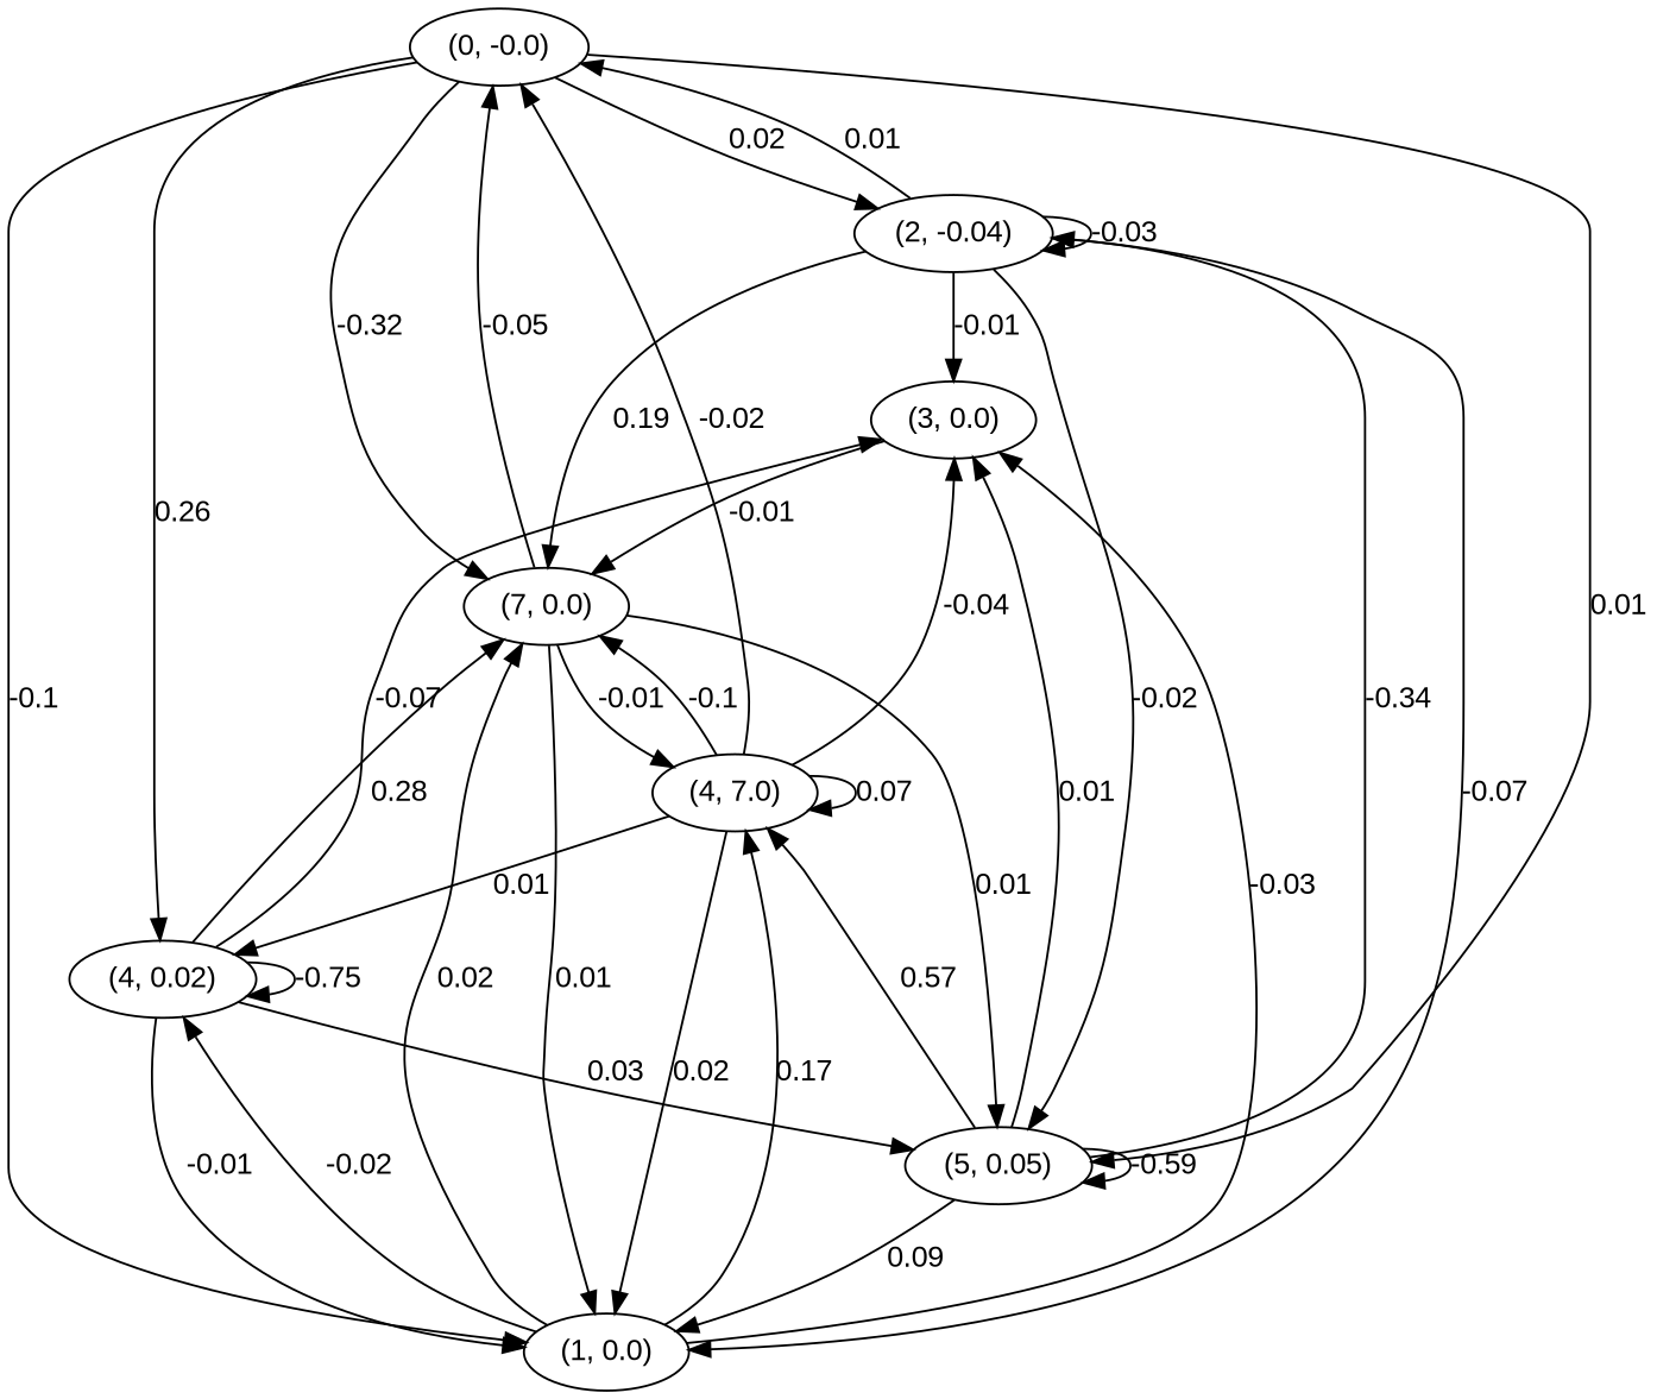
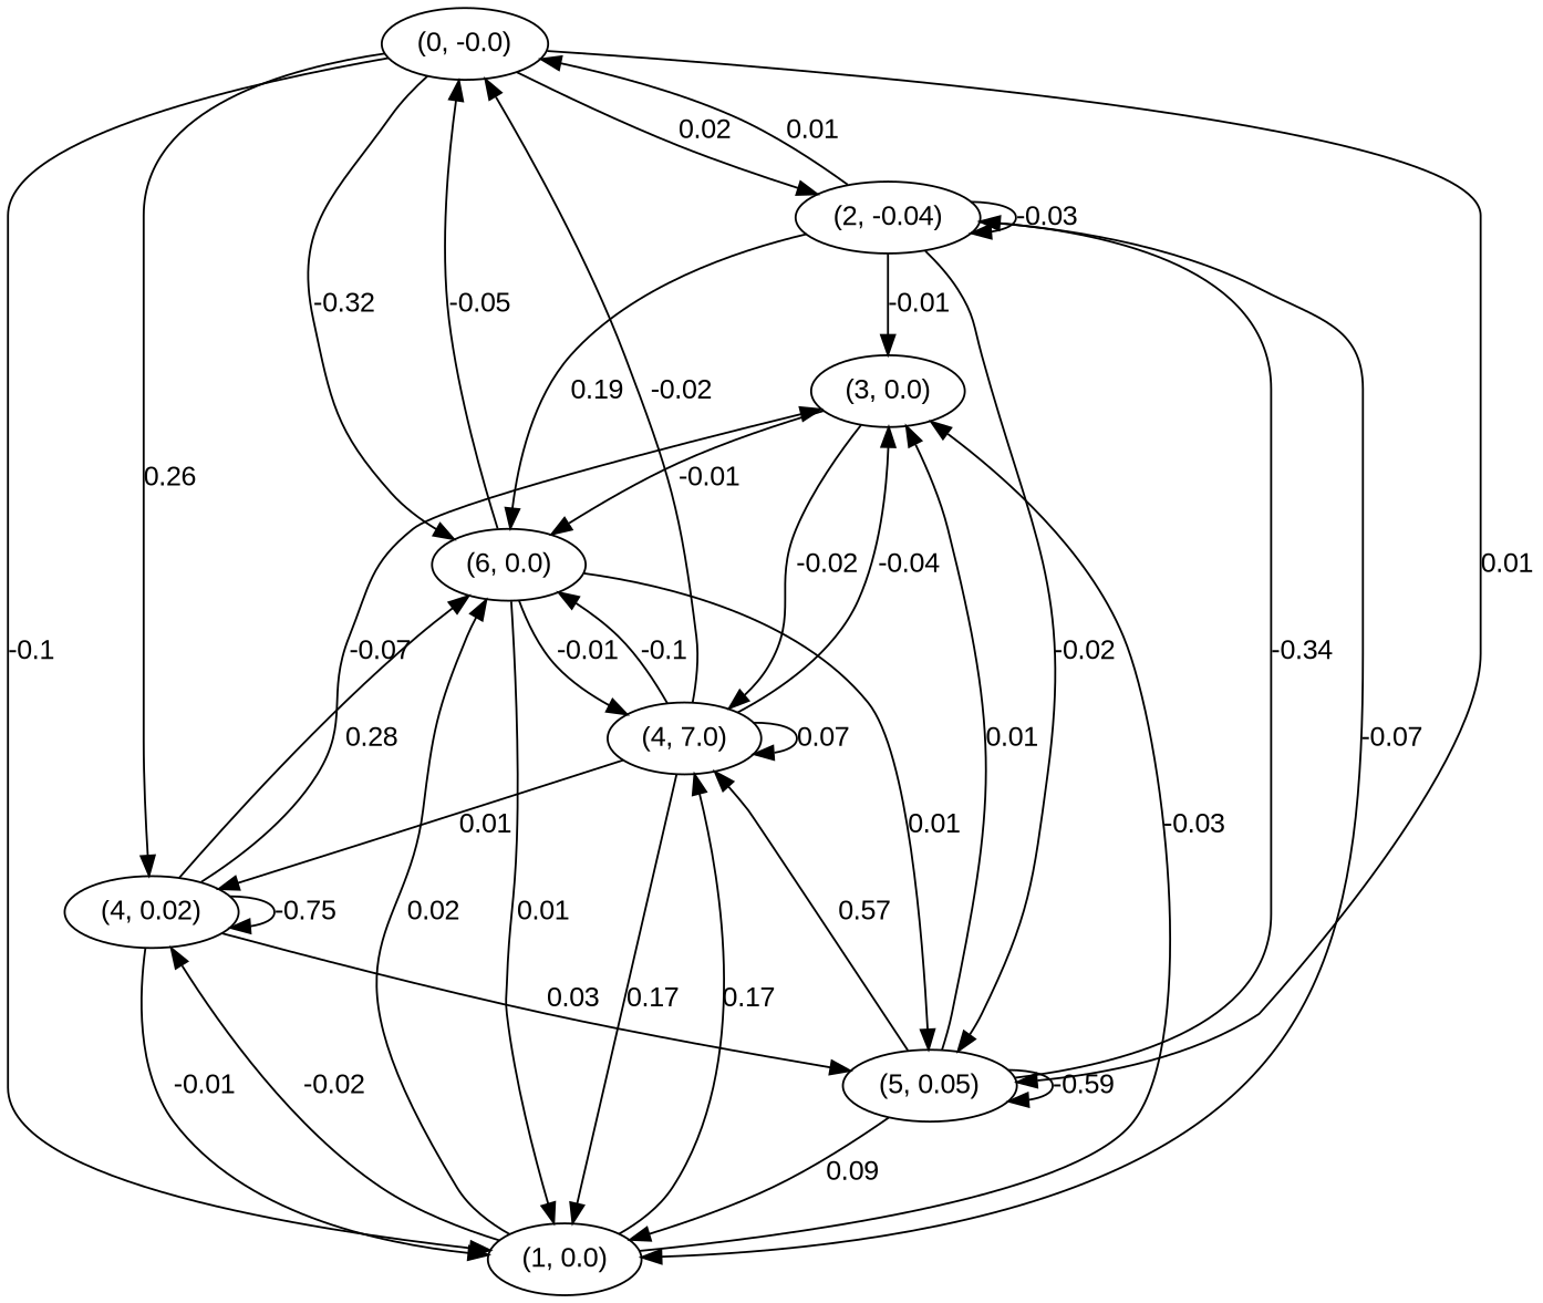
  digraph {
    fontname="Liberation Sans"
    node [fontname="Liberation Sans"]
    edge [fontname="Liberation Sans"]
    n1 [label="(0, -0.0)"]
    n2 [label="(2, -0.04)"]
    n3 [label="(1, 0.0)"]
    n4 [label="(5, 0.05)"]
-   n5 [label="(7, 0.0)"]
+   n5 [label="(6, 0.0)"]
    n6 [label="(4, 0.02)"]
    n7 [label="(3, 0.0)"]
    n8 [label="(4, 7.0)"]
    n1 -> n2 [label=0.02]
    n1 -> n3 [label=-0.1]
    n1 -> n4 [label=0.01]
    n1 -> n5 [label=-0.32]
    n1 -> n6 [label=0.26]
    n2 -> n1 [label=0.01]
    n2 -> n2 [label=-0.03]
    n2 -> n3 [label=-0.07]
    n2 -> n4 [label=-0.02]
    n2 -> n5 [label=0.19]
    n2 -> n7 [label=-0.01]
    n3 -> n5 [label=0.02]
    n3 -> n6 [label=-0.02]
    n3 -> n7 [label=-0.03]
    n3 -> n8 [label=0.17]
    n4 -> n2 [label=-0.34]
    n4 -> n3 [label=0.09]
    n4 -> n4 [label=-0.59]
    n4 -> n7 [label=0.01]
    n4 -> n8 [label=0.57]
    n5 -> n1 [label=-0.05]
    n5 -> n3 [label=0.01]
    n5 -> n4 [label=0.01]
    n5 -> n8 [label=-0.01]
    n6 -> n3 [label=-0.01]
    n6 -> n4 [label=0.03]
    n6 -> n5 [label=0.28]
    n6 -> n6 [label=-0.75]
    n6 -> n7 [label=-0.07]
    n7 -> n5 [label=-0.01]
+   n7 -> n8 [label=-0.02]
    n8 -> n1 [label=-0.02]
-   n8 -> n3 [label=0.02]
+   n8 -> n3 [label=0.17]
    n8 -> n5 [label=-0.1]
    n8 -> n6 [label=0.01]
    n8 -> n7 [label=-0.04]
    n8 -> n8 [label=0.07]
  }
